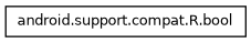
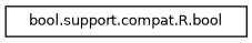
  digraph {
    rankdir=LR
-   n1 [color=black fillcolor=white fontname=Helvetica fontsize=10 height=0.2 label="android.support.compat.R.bool" shape=record style=filled width=0.4]
+   n1 [color=black fillcolor=white fontname=Helvetica fontsize=10 height=0.2 label="bool.support.compat.R.bool" shape=record style=filled width=0.4]
  }
